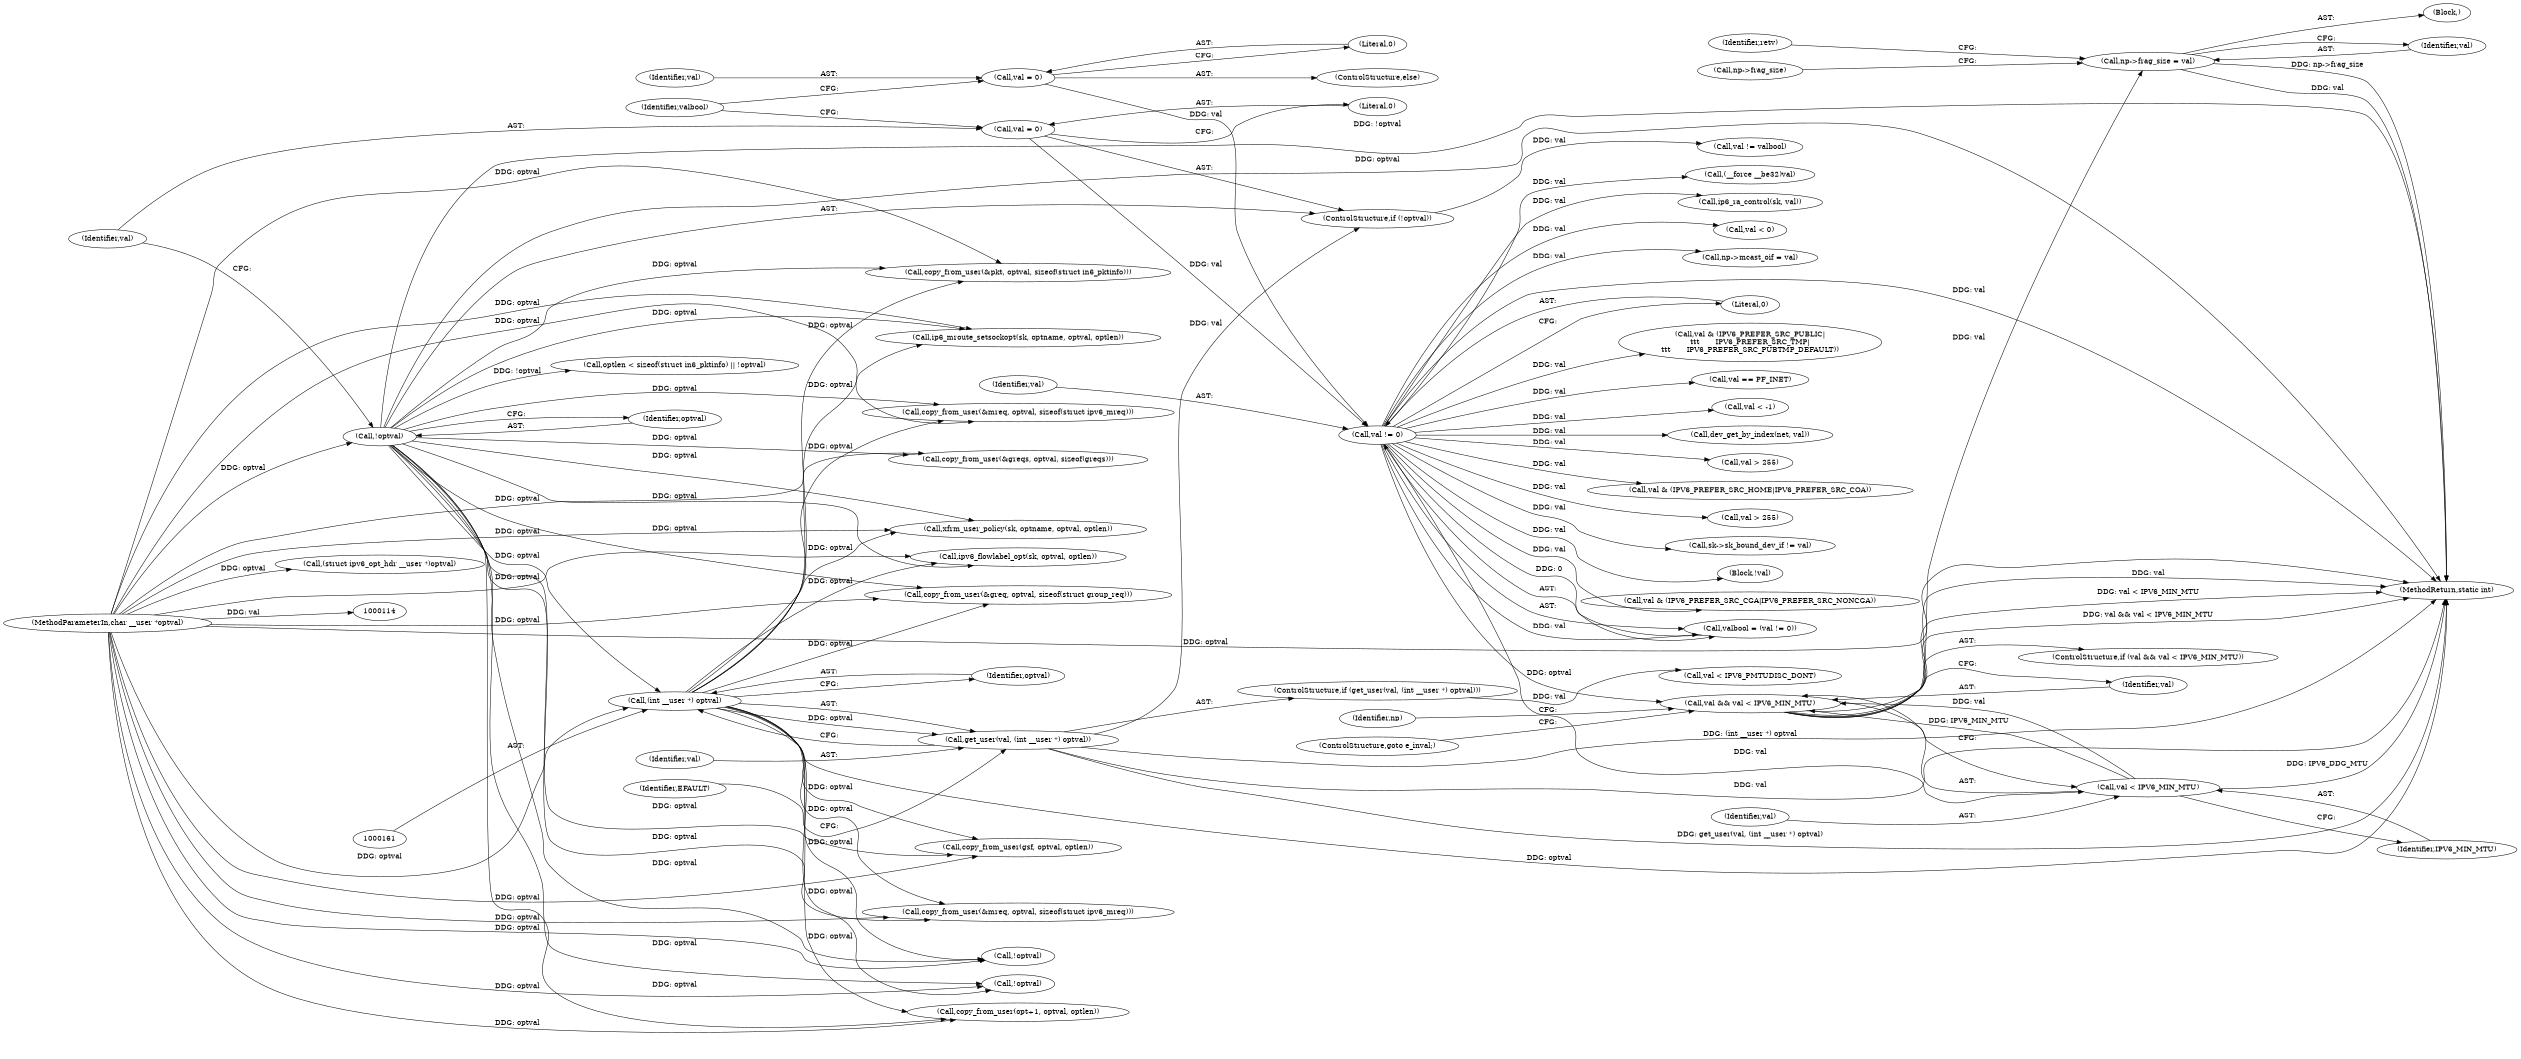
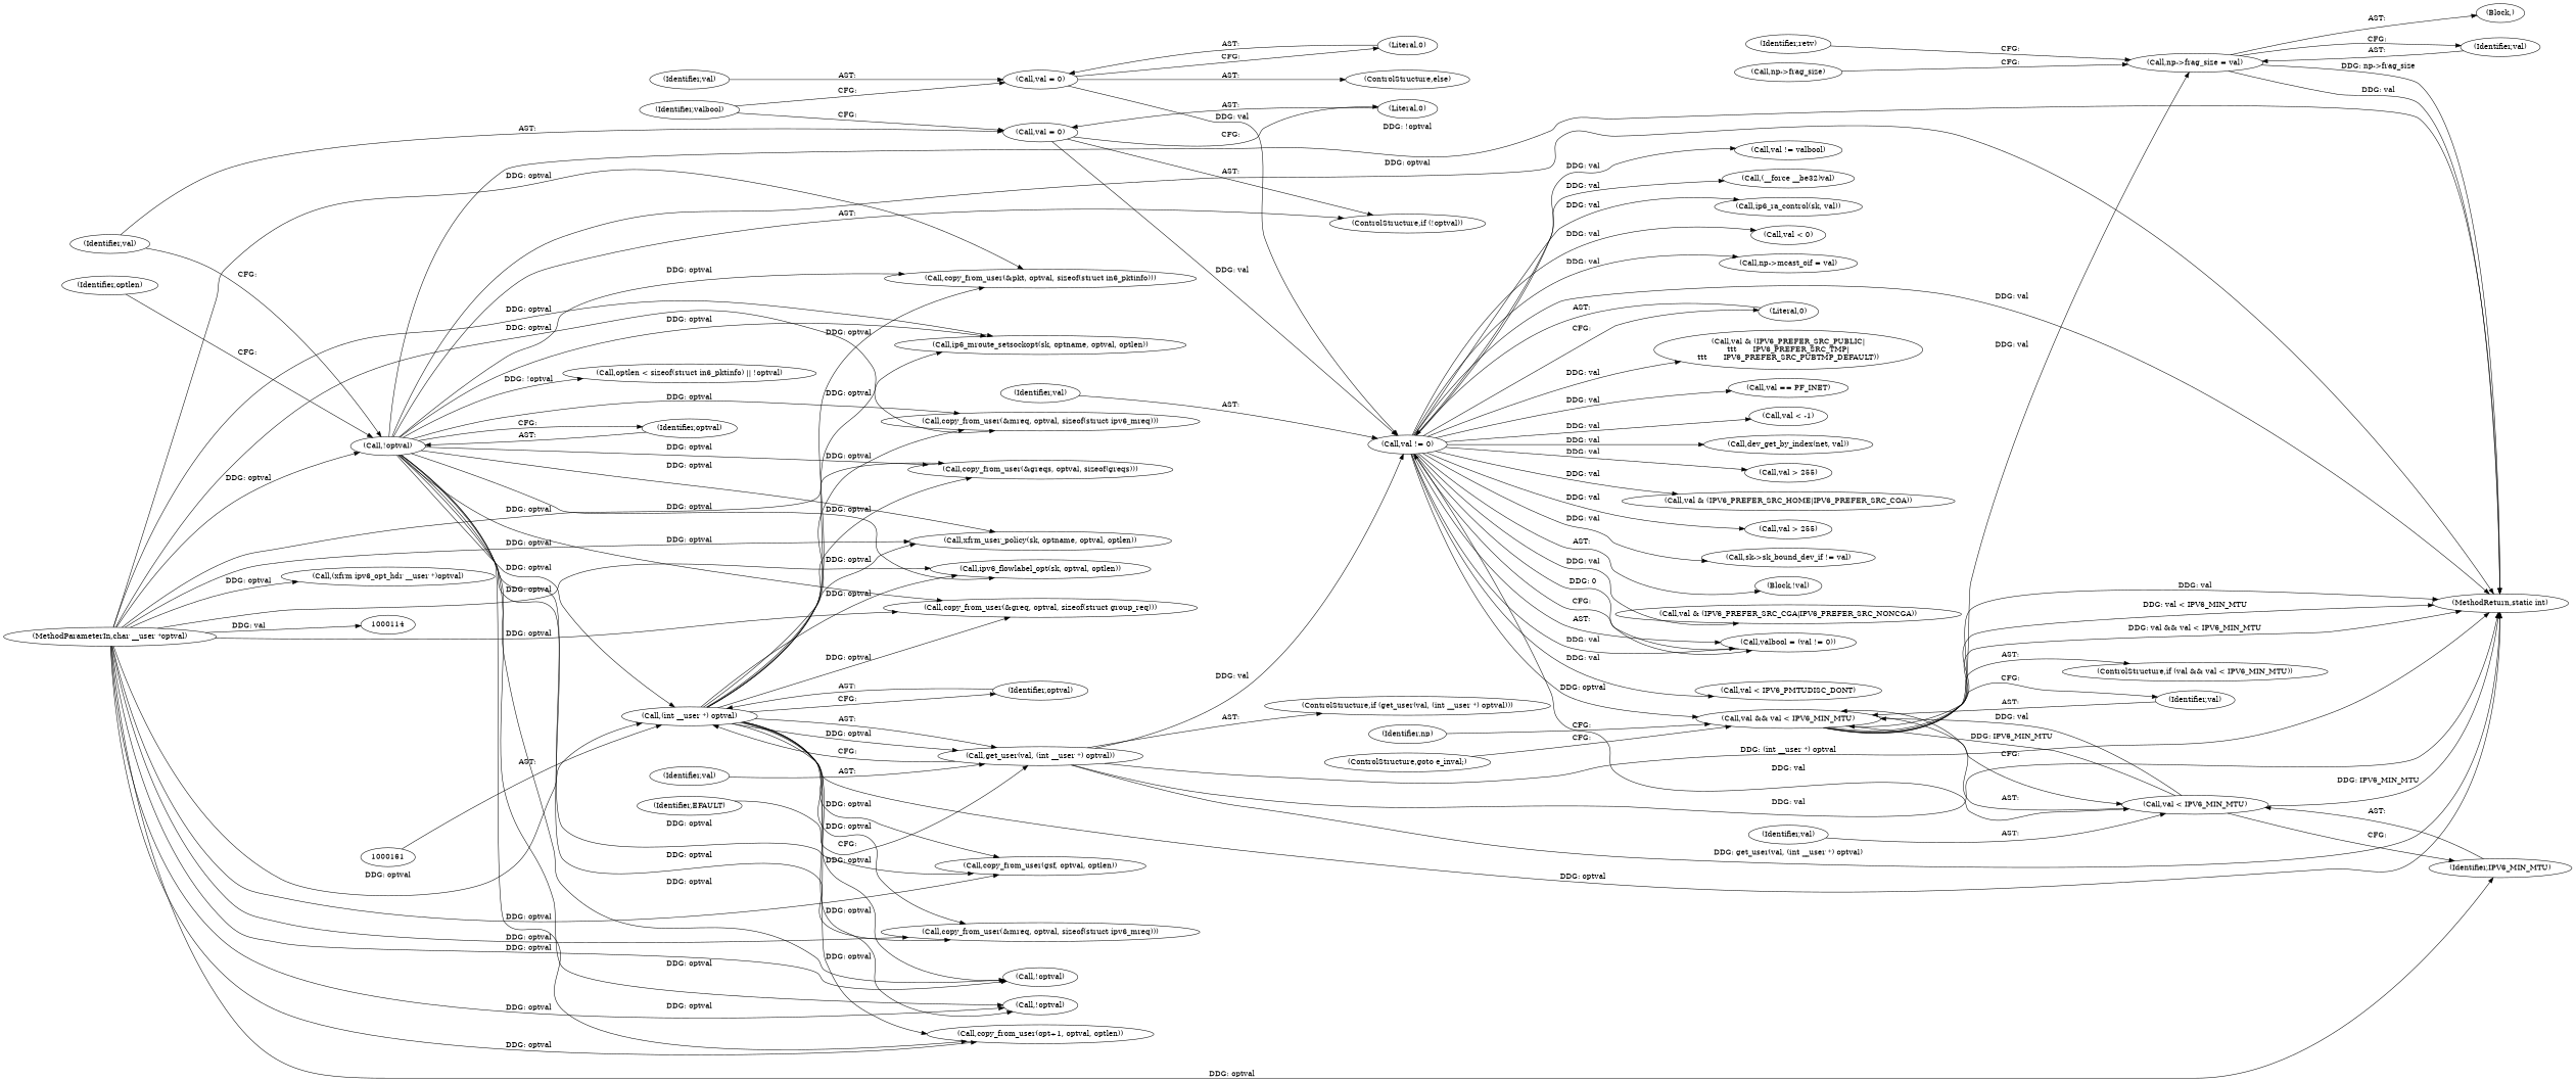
  digraph {
    rankdir=LR
    n1 [label="(Call,np->frag_size = val)"]
    n2 [label="(MethodReturn,static int)"]
    n3 [label="(Block,)"]
    n4 [label="(Identifier,val)"]
    n5 [label="(Call,val && val < IPV6_MIN_MTU)"]
    n6 [label="(Call,val < IPV6_MIN_MTU)"]
    n7 [label="(Identifier,val)"]
    n8 [label="(ControlStructure,if (val && val < IPV6_MIN_MTU))"]
    n9 [label="(Identifier,IPV6_MIN_MTU)"]
    n10 [label="(Call,val != 0)"]
    n11 [label="(Call,val & (IPV6_PREFER_SRC_CGA|IPV6_PREFER_SRC_NONCGA))"]
    n12 [label="(Call,valbool = (val != 0))"]
    n13 [label="(Call,(__force __be32)val)"]
    n14 [label="(Call,ip6_ra_control(sk, val))"]
    n15 [label="(Call,val < IPV6_PMTUDISC_DONT)"]
    n16 [label="(Call,val < 0)"]
    n17 [label="(Call,np->mcast_oif = val)"]
    n18 [label="(Literal,0)"]
    n19 [label="(Call,val & (IPV6_PREFER_SRC_PUBLIC|\n\t\t\t       IPV6_PREFER_SRC_TMP|\n\t\t\t       IPV6_PREFER_SRC_PUBTMP_DEFAULT))"]
    n20 [label="(Call,val == PF_INET)"]
    n21 [label="(Call,val < -1)"]
    n22 [label="(Call,val != valbool)"]
    n23 [label="(Call,dev_get_by_index(net, val))"]
    n24 [label="(Call,val > 255)"]
    n25 [label="(Call,val & (IPV6_PREFER_SRC_HOME|IPV6_PREFER_SRC_COA))"]
    n26 [label="(Call,val > 255)"]
    n27 [label="(Call,sk->sk_bound_dev_if != val)"]
    n28 [label="(Block,!val)"]
    n29 [label="(Call,get_user(val, (int __user *) optval))"]
    n30 [label="(Call,(int __user *) optval)"]
    n31 [label="(ControlStructure,if (get_user(val, (int __user *) optval)))"]
    n32 [label="(Call,copy_from_user(&greqs, optval, sizeof(greqs)))"]
    n33 [label="(Call,xfrm_user_policy(sk, optname, optval, optlen))"]
    n34 [label="(Call,ipv6_flowlabel_opt(sk, optval, optlen))"]
    n35 [label="(Call,ip6_mroute_setsockopt(sk, optname, optval, optlen))"]
    n36 [label="(Call,copy_from_user(&mreq, optval, sizeof(struct ipv6_mreq)))"]
    n37 [label="(Call,copy_from_user(gsf, optval, optlen))"]
    n38 [label="(Call,copy_from_user(&mreq, optval, sizeof(struct ipv6_mreq)))"]
    n39 [label="(Call,!optval)"]
    n40 [label="(Call,!optval)"]
    n41 [label="(Identifier,optval)"]
    n42 [label="(Call,copy_from_user(opt+1, optval, optlen))"]
    n43 [label="(Call,copy_from_user(&greq, optval, sizeof(struct group_req)))"]
    n44 [label="(Call,copy_from_user(&pkt, optval, sizeof(struct in6_pktinfo)))"]
    n45 [label="(Call,!optval)"]
    n46 [label="(Call,optlen < sizeof(struct in6_pktinfo) || !optval)"]
    n47 [label="(Identifier,optval)"]
    n48 [label="(ControlStructure,if (!optval))"]
    n49 [label="(MethodParameterIn,char __user *optval)"]
-   n50 [label="(Call,(struct ipv6_opt_hdr __user *)optval)"]
+   n50 [label="(Call,(xfrm ipv6_opt_hdr __user *)optval)"]
    1000114
    n52 [label="(Call,val = 0)"]
    n53 [label="(ControlStructure,else)"]
    n54 [label="(Literal,0)"]
    n55 [label="(Call,val = 0)"]
    n56 [label="(Literal,0)"]
    n57 [label="(Identifier,np)"]
    n58 [label="(Identifier,val)"]
    n59 [label="(Identifier,val)"]
    n60 [label="(Identifier,val)"]
    n61 [label="(Identifier,val)"]
    n62 [label="(Identifier,retv)"]
    n63 [label="(Identifier,val)"]
    n64 [label="(Identifier,EFAULT)"]
    n65 [label="(Call,np->frag_size)"]
    n66 [label="(ControlStructure,goto e_inval;)"]
    n67 [label="(Identifier,valbool)"]
+   n68 [label="(Identifier,optlen)"]
    1000161
    n1 -> n2 [label="DDG: np->frag_size"]
    n1 -> n2 [label="DDG: val"]
    n1 -> n3 [label="AST: "]
    n1 -> n4 [label="CFG: "]
    n4 -> n1 [label="AST: "]
    n5 -> n1 [label="DDG: val"]
    n5 -> n2 [label="DDG: val"]
    n5 -> n2 [label="DDG: val < IPV6_MIN_MTU"]
    n5 -> n2 [label="DDG: val && val < IPV6_MIN_MTU"]
    n5 -> n6 [label="CFG: "]
    n5 -> n7 [label="CFG: "]
    n5 -> n8 [label="AST: "]
-   n6 -> n2 [label="DDG: IPV6_DDG_MTU"]
+   n6 -> n2 [label="DDG: IPV6_MIN_MTU"]
    n6 -> n5 [label="AST: "]
    n6 -> n5 [label="DDG: val"]
    n6 -> n5 [label="DDG: IPV6_MIN_MTU"]
    n6 -> n9 [label="CFG: "]
    n7 -> n5 [label="AST: "]
    n9 -> n6 [label="AST: "]
    n10 -> n2 [label="DDG: val"]
    n10 -> n5 [label="DDG: optval"]
    n10 -> n6 [label="DDG: val"]
    n10 -> n11 [label="DDG: val"]
    n10 -> n12 [label="AST: "]
    n10 -> n12 [label="DDG: val"]
    n10 -> n12 [label="DDG: 0"]
    n10 -> n13 [label="DDG: val"]
    n10 -> n14 [label="DDG: val"]
-   n31 -> n15 [label="DDG: val"]
+   n10 -> n15 [label="DDG: val"]
    n10 -> n16 [label="DDG: val"]
    n10 -> n17 [label="DDG: val"]
    n10 -> n18 [label="CFG: "]
    n10 -> n19 [label="DDG: val"]
    n10 -> n20 [label="DDG: val"]
    n10 -> n21 [label="DDG: val"]
-   n48 -> n22 [label="DDG: val"]
+   n10 -> n22 [label="DDG: val"]
    n10 -> n23 [label="DDG: val"]
    n10 -> n24 [label="DDG: val"]
    n10 -> n25 [label="DDG: val"]
    n10 -> n26 [label="DDG: val"]
    n10 -> n27 [label="DDG: val"]
-   n10 -> n28 [label="DDG: val"]
-   n12 -> n10 [label="AST: "]
+   n10 -> n28 [label="AST: "]
+   n12 -> n10 [label="CFG: "]
    n18 -> n10 [label="AST: "]
    n29 -> n2 [label="DDG: val"]
    n29 -> n2 [label="DDG: (int __user *) optval"]
    n29 -> n2 [label="DDG: get_user(val, (int __user *) optval)"]
-   n29 -> n48 [label="DDG: val"]
+   n29 -> n10 [label="DDG: val"]
    n29 -> n30 [label="CFG: "]
    n29 -> n31 [label="AST: "]
    n30 -> n2 [label="DDG: optval"]
    n30 -> n29 [label="AST: "]
    n30 -> n29 [label="DDG: optval"]
+   n30 -> n32 [label="DDG: optval"]
    n30 -> n33 [label="DDG: optval"]
    n30 -> n34 [label="DDG: optval"]
    n30 -> n35 [label="DDG: optval"]
    n30 -> n36 [label="DDG: optval"]
    n30 -> n37 [label="DDG: optval"]
    n30 -> n38 [label="DDG: optval"]
    n30 -> n39 [label="DDG: optval"]
    n30 -> n40 [label="DDG: optval"]
    n30 -> n41 [label="CFG: "]
    n30 -> n42 [label="DDG: optval"]
    n30 -> n43 [label="DDG: optval"]
    n30 -> n44 [label="DDG: optval"]
    n41 -> n30 [label="AST: "]
    n45 -> n2 [label="DDG: !optval"]
    n45 -> n2 [label="DDG: optval"]
    n45 -> n30 [label="DDG: optval"]
    n45 -> n32 [label="DDG: optval"]
    n45 -> n33 [label="DDG: optval"]
    n45 -> n34 [label="DDG: optval"]
    n45 -> n35 [label="DDG: optval"]
    n45 -> n36 [label="DDG: optval"]
    n45 -> n37 [label="DDG: optval"]
    n45 -> n38 [label="DDG: optval"]
    n45 -> n39 [label="DDG: optval"]
    n45 -> n40 [label="DDG: optval"]
    n45 -> n42 [label="DDG: optval"]
    n45 -> n43 [label="DDG: optval"]
    n45 -> n44 [label="DDG: optval"]
    n45 -> n46 [label="DDG: !optval"]
    n45 -> n47 [label="CFG: "]
    n45 -> n48 [label="AST: "]
    n47 -> n45 [label="AST: "]
-   n49 -> n2 [label="DDG: optval"]
+   n49 -> n9 [label="DDG: optval"]
    n49 -> n30 [label="DDG: optval"]
    n49 -> n32 [label="DDG: optval"]
    n49 -> n33 [label="DDG: optval"]
    n49 -> n34 [label="DDG: optval"]
    n49 -> n35 [label="DDG: optval"]
    n49 -> n36 [label="DDG: optval"]
    n49 -> n37 [label="DDG: optval"]
    n49 -> n38 [label="DDG: optval"]
    n49 -> n39 [label="DDG: optval"]
    n49 -> n40 [label="DDG: optval"]
    n49 -> n42 [label="DDG: optval"]
    n49 -> n43 [label="DDG: optval"]
    n49 -> n44 [label="DDG: optval"]
    n49 -> n45 [label="DDG: optval"]
    n49 -> n50 [label="DDG: optval"]
    n49 -> 1000114 [label="DDG: val"]
    n52 -> n10 [label="DDG: val"]
    n52 -> n53 [label="AST: "]
    n52 -> n54 [label="CFG: "]
    n54 -> n52 [label="AST: "]
    n55 -> n10 [label="DDG: val"]
    n55 -> n48 [label="AST: "]
    n55 -> n56 [label="CFG: "]
    n56 -> n55 [label="AST: "]
    n57 -> n5 [label="CFG: "]
    n58 -> n6 [label="AST: "]
    n59 -> n10 [label="AST: "]
    n60 -> n45 [label="CFG: "]
    n60 -> n55 [label="AST: "]
    n61 -> n52 [label="AST: "]
    n62 -> n1 [label="CFG: "]
    n63 -> n29 [label="AST: "]
    n64 -> n29 [label="CFG: "]
    n65 -> n1 [label="CFG: "]
    n66 -> n5 [label="CFG: "]
    n67 -> n52 [label="CFG: "]
    n67 -> n55 [label="CFG: "]
+   n68 -> n45 [label="CFG: "]
    1000161 -> n30 [label="AST: "]
  }
